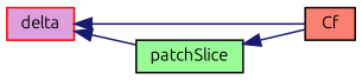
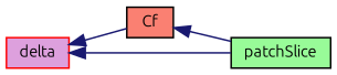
  digraph {
    fontname=Ubuntu
    rankdir=LR
    node [color=black fontname=Ubuntu fontsize=10 shape=record style=filled]
    edge [color=midnightblue dir=back fontname=Ubuntu fontsize=10 labelfontname=FreeSans labelfontsize=10 style=solid]
    n1 [fillcolor=salmon fontcolor=black height=0.2 label=Cf width=0.4]
    n2 [fillcolor=palegreen height=0.2 label=patchSlice width=0.4]
    n3 [color=red fillcolor=plum height=0.2 label=delta width=0.4]
-   n2 -> n1
+   n1 -> n2
    n3 -> n1
    n3 -> n2
  }
